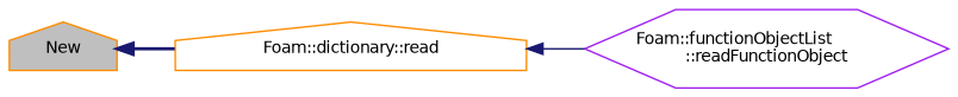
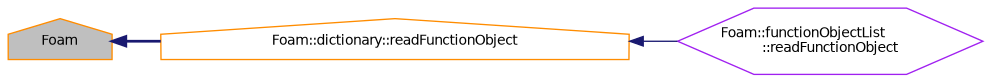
  digraph {
    rankdir=LR
    node [color=darkorange fontname=Helvetica fontsize=10 shape=house]
    edge [color=midnightblue dir=back fontname=Helvetica fontsize=10 labelfontname=Helvetica labelfontsize=10]
-   n1 [fillcolor=grey75 fontcolor=black height=0.2 label=New style=filled width=0.4]
-   n2 [height=0.2 label="Foam::dictionary::read" width=0.4]
+   n1 [fillcolor=grey75 fontcolor=black height=0.2 label=Foam style=filled width=0.4]
+   n2 [height=0.2 label="Foam::dictionary::readFunctionObject" width=0.4]
    n3 [color=purple height=0.2 label="Foam::functionObjectList\l::readFunctionObject" shape=hexagon width=0.4]
    n1 -> n2 [style=bold]
    n2 -> n3 [style=solid]
  }
